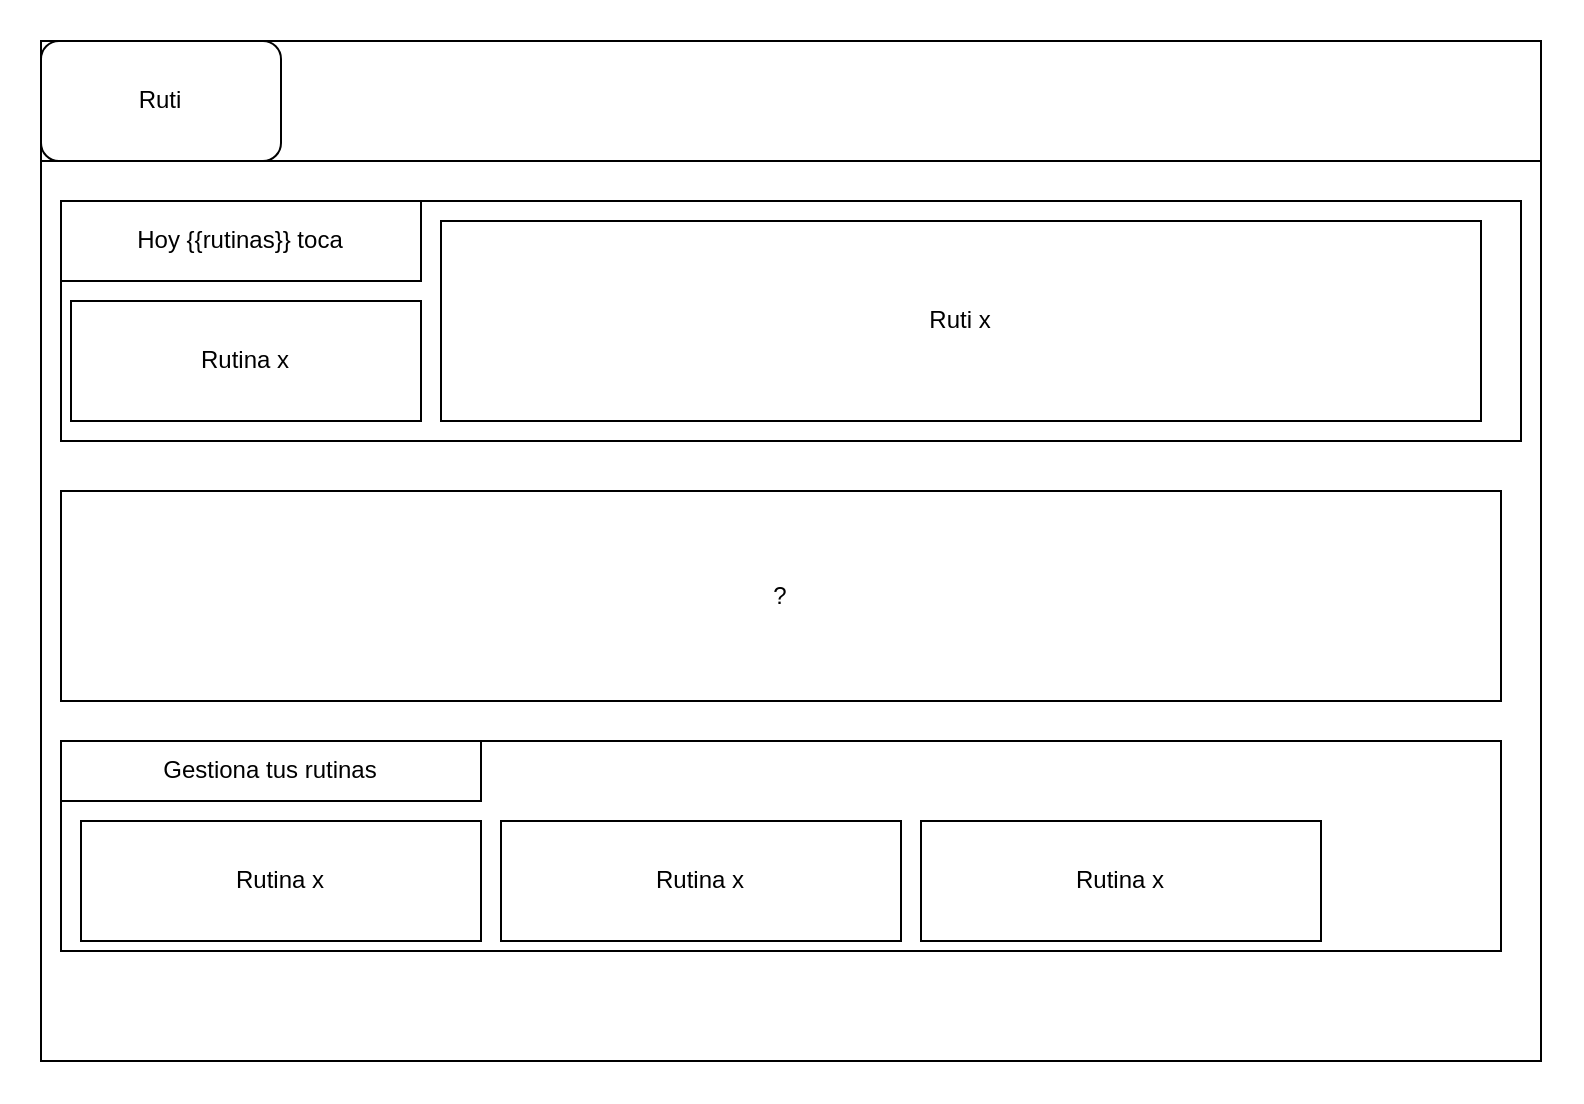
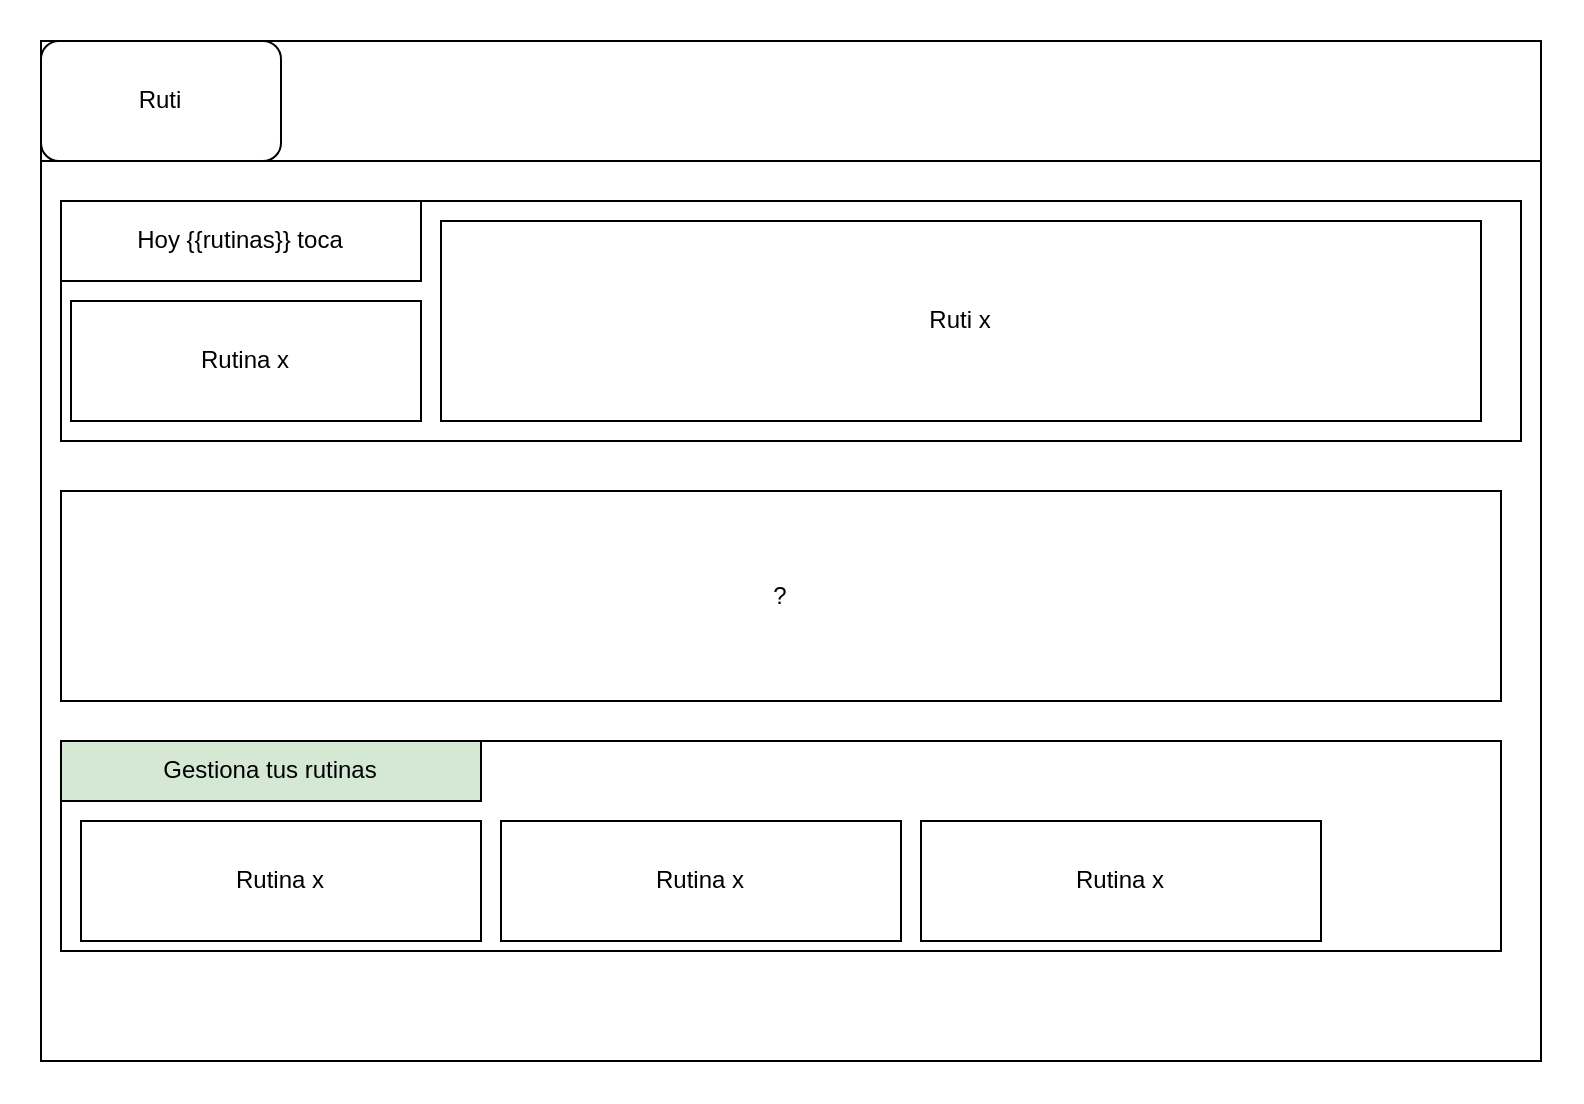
  <mxCell id="0" />
  <mxCell id="1" parent="0" />
  <mxCell id="2" value="" style="rounded=0;whiteSpace=wrap;html=1;" vertex="1" parent="1"><mxGeometry x="20" y="20" width="750" height="510" as="geometry" /></mxCell>
  <mxCell id="3" value="" style="rounded=0;whiteSpace=wrap;html=1;" vertex="1" parent="1"><mxGeometry x="20" y="20" width="750" height="60" as="geometry" /></mxCell>
  <mxCell id="4" value="Ruti" style="whiteSpace=wrap;html=1;rounded=1;" vertex="1" parent="1"><mxGeometry x="20" y="20" width="120" height="60" as="geometry" /></mxCell>
  <mxCell id="5" value="" style="rounded=0;whiteSpace=wrap;html=1;" vertex="1" parent="1"><mxGeometry x="30" y="100" width="730" height="120" as="geometry" /></mxCell>
  <mxCell id="6" value="Hoy {{rutinas}} toca" style="rounded=0;whiteSpace=wrap;html=1;" vertex="1" parent="1"><mxGeometry x="30" y="100" width="180" height="40" as="geometry" /></mxCell>
  <mxCell id="7" value="Ruti x" style="rounded=0;whiteSpace=wrap;html=1;" vertex="1" parent="1"><mxGeometry x="220" y="110" width="520" height="100" as="geometry" /></mxCell>
  <mxCell id="8" value="?" style="rounded=0;whiteSpace=wrap;html=1;" vertex="1" parent="1"><mxGeometry x="30" y="245" width="720" height="105" as="geometry" /></mxCell>
  <mxCell id="9" value="" style="rounded=0;whiteSpace=wrap;html=1;" vertex="1" parent="1"><mxGeometry x="30" y="370" width="720" height="105" as="geometry" /></mxCell>
- <mxCell id="10" value="Gestiona tus rutinas" style="rounded=0;whiteSpace=wrap;html=1;" vertex="1" parent="1"><mxGeometry x="30" y="370" width="210" height="30" as="geometry" /></mxCell>
+ <mxCell id="10" value="Gestiona tus rutinas" style="rounded=0;whiteSpace=wrap;html=1;fillColor=#d5e8d4;" vertex="1" parent="1"><mxGeometry x="30" y="370" width="210" height="30" as="geometry" /></mxCell>
  <mxCell id="11" value="Rutina x" style="rounded=0;whiteSpace=wrap;html=1;" vertex="1" parent="1"><mxGeometry x="40" y="410" width="200" height="60" as="geometry" /></mxCell>
  <mxCell id="12" value="Rutina x" style="rounded=0;whiteSpace=wrap;html=1;" vertex="1" parent="1"><mxGeometry x="250" y="410" width="200" height="60" as="geometry" /></mxCell>
  <mxCell id="13" value="Rutina x" style="rounded=0;whiteSpace=wrap;html=1;" vertex="1" parent="1"><mxGeometry x="460" y="410" width="200" height="60" as="geometry" /></mxCell>
  <mxCell id="14" value="Rutina x" style="rounded=0;whiteSpace=wrap;html=1;" vertex="1" parent="1"><mxGeometry x="35" y="150" width="175" height="60" as="geometry" /></mxCell>
